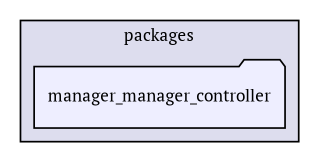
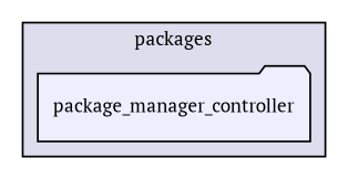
  digraph {
    compound=true
    rankdir=LR
    fontname="PT Serif"
-   n1 [fillcolor="#eeeeff" fontname="PT Serif" fontsize=10 label=manager_manager_controller pencolor=black shape=folder style=filled]
+   n1 [fillcolor="#eeeeff" fontname="PT Serif" fontsize=10 label=package_manager_controller pencolor=black shape=folder style=filled]
    subgraph cluster_1 {
      bgcolor="#ddddee"
      fontsize=10
      label=packages
      pencolor=black
      n1
    }
  }
